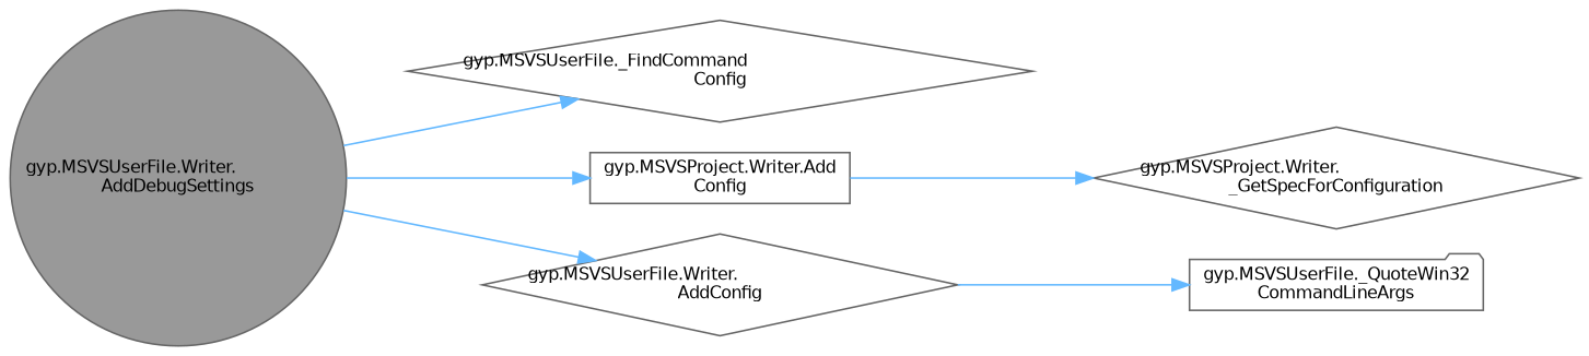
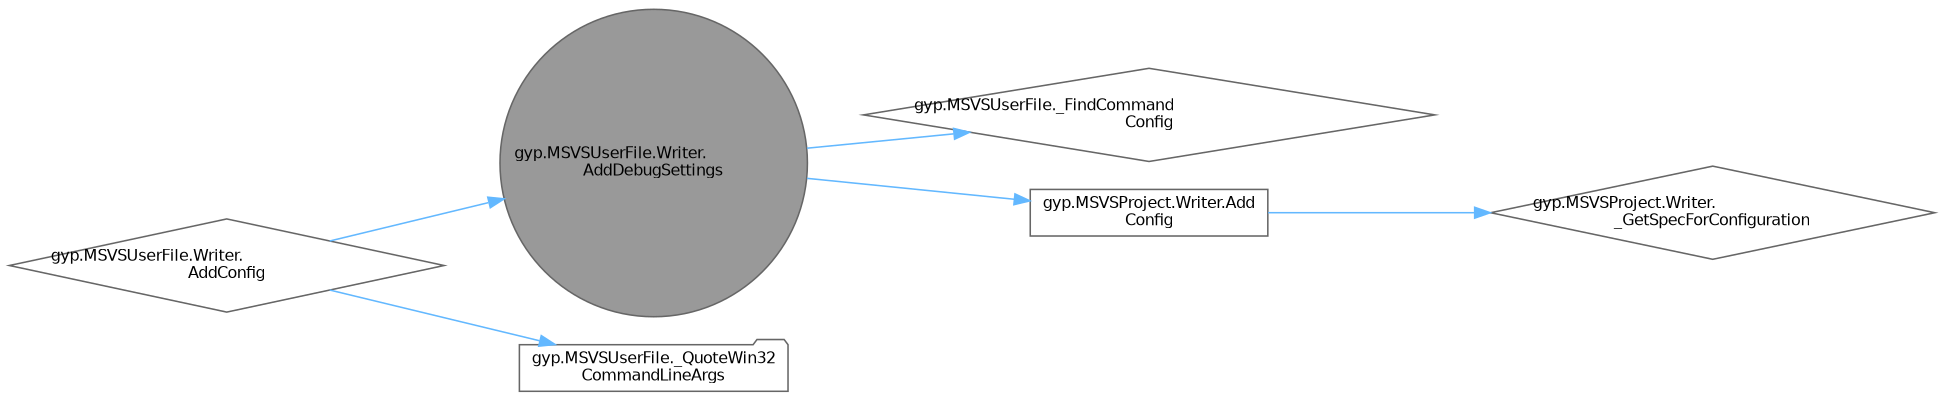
  digraph {
    rankdir=LR
    node [color=grey40 fillcolor=white fontname=Helvetica fontsize=10 shape=diamond style=filled]
    edge [color=steelblue1 fontname=Helvetica fontsize=10 labelfontname=Helvetica labelfontsize=10 style=solid]
    n1 [color=gray40 fillcolor=grey60 fontcolor=black height=0.2 label="gyp.MSVSUserFile.Writer.\lAddDebugSettings" shape=circle width=0.4]
    n2 [height=0.2 label="gyp.MSVSUserFile._FindCommand\lConfig" width=0.4]
    n3 [height=0.2 label="gyp.MSVSProject.Writer.Add\lConfig" shape=box width=0.4]
    n4 [height=0.2 label="gyp.MSVSUserFile.Writer.\lAddConfig" width=0.4]
    n5 [height=0.2 label="gyp.MSVSUserFile._QuoteWin32\lCommandLineArgs" shape=folder width=0.4]
    n6 [height=0.2 label="gyp.MSVSProject.Writer.\l_GetSpecForConfiguration" width=0.4]
    n1 -> n2
    n1 -> n3
-   n1 -> n4
+   n4 -> n1
    n3 -> n6
    n4 -> n5
  }
